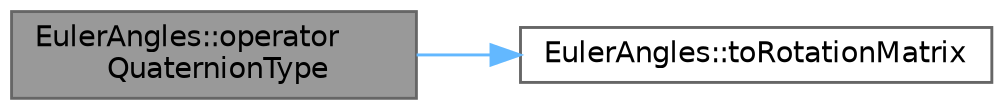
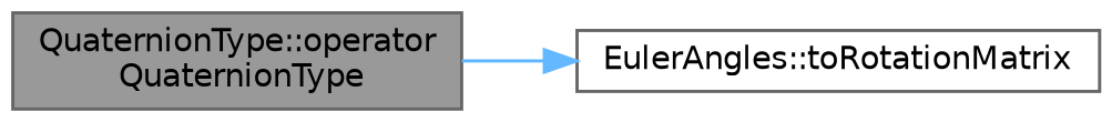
  digraph {
    rankdir=LR
    node [fontname=Helvetica fontsize=10 shape=box style=filled]
-   n1 [color=gray40 fillcolor=grey60 fontcolor=black height=0.2 label="EulerAngles::operator\l QuaternionType" width=0.4]
+   n1 [color=gray40 fillcolor=grey60 fontcolor=black height=0.2 label="QuaternionType::operator\l QuaternionType" width=0.4]
    n2 [color=grey40 fillcolor=white height=0.2 label="EulerAngles::toRotationMatrix" width=0.4]
    n1 -> n2 [color=steelblue1 fontname=Helvetica fontsize=10 labelfontname=Helvetica labelfontsize=10 style=solid]
  }
